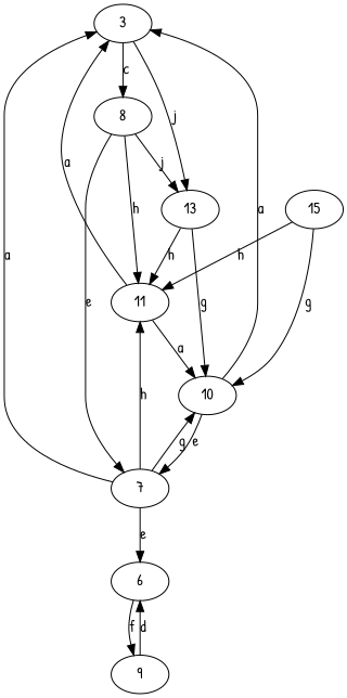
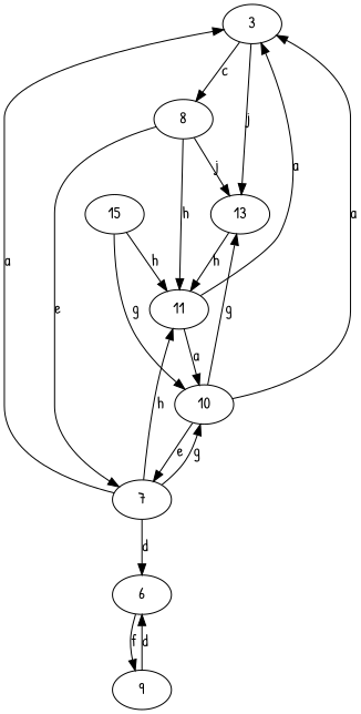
  strict digraph {
    fontname="Patrick Hand"
    node [fontname="Patrick Hand"]
    edge [fontname="Patrick Hand"]
    n1 [label=3]
    n2 [label=8]
    13
    7
    11
    10
    6
    15
    9
    n1 -> n2 [label=c]
    n1 -> 13 [label=j]
    n2 -> 13 [label=j]
    n2 -> 7 [label=e]
    n2 -> 11 [label=h]
    13 -> 11 [label=h]
-   13 -> 10 [label=g]
+   10 -> 13 [label=g]
    7 -> n1 [label=a]
    7 -> 11 [label=h]
    7 -> 10 [label=g]
-   7 -> 6 [label=e]
+   7 -> 6 [label=d]
    11 -> n1 [label=a]
    11 -> 10 [label=a]
    10 -> n1 [label=a]
    10 -> 7 [label=e]
    6 -> 9 [label=f]
    15 -> 11 [label=h]
    15 -> 10 [label=g]
    9 -> 6 [label=d]
  }
